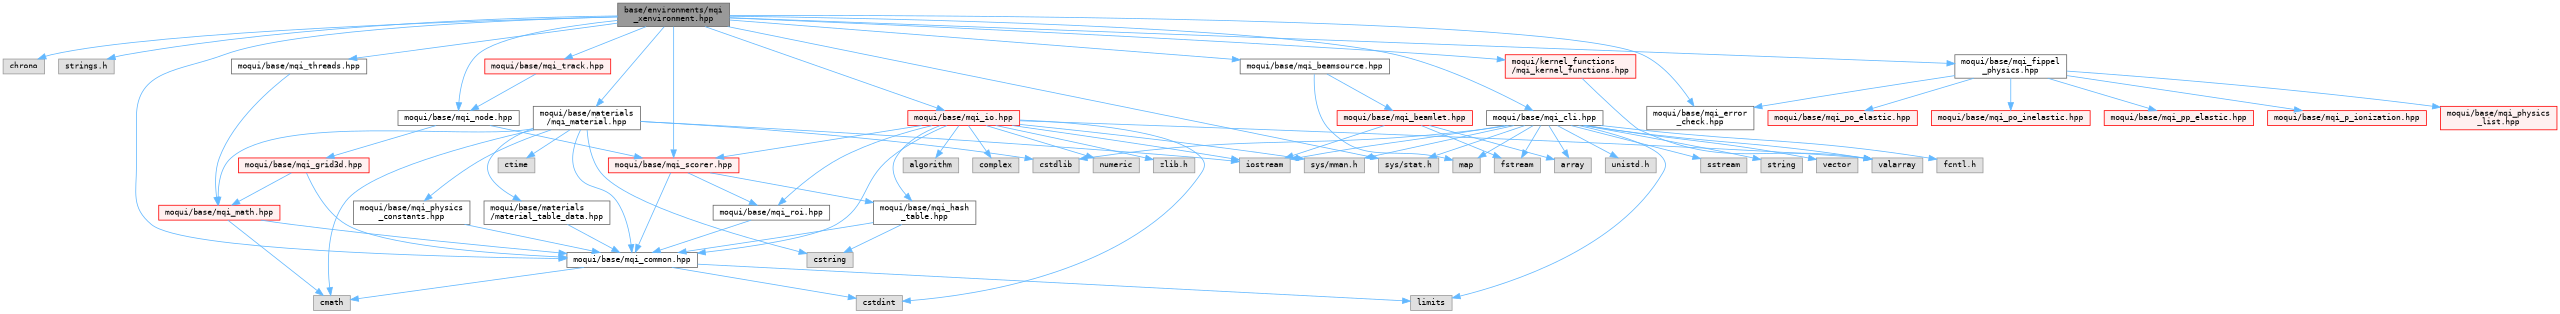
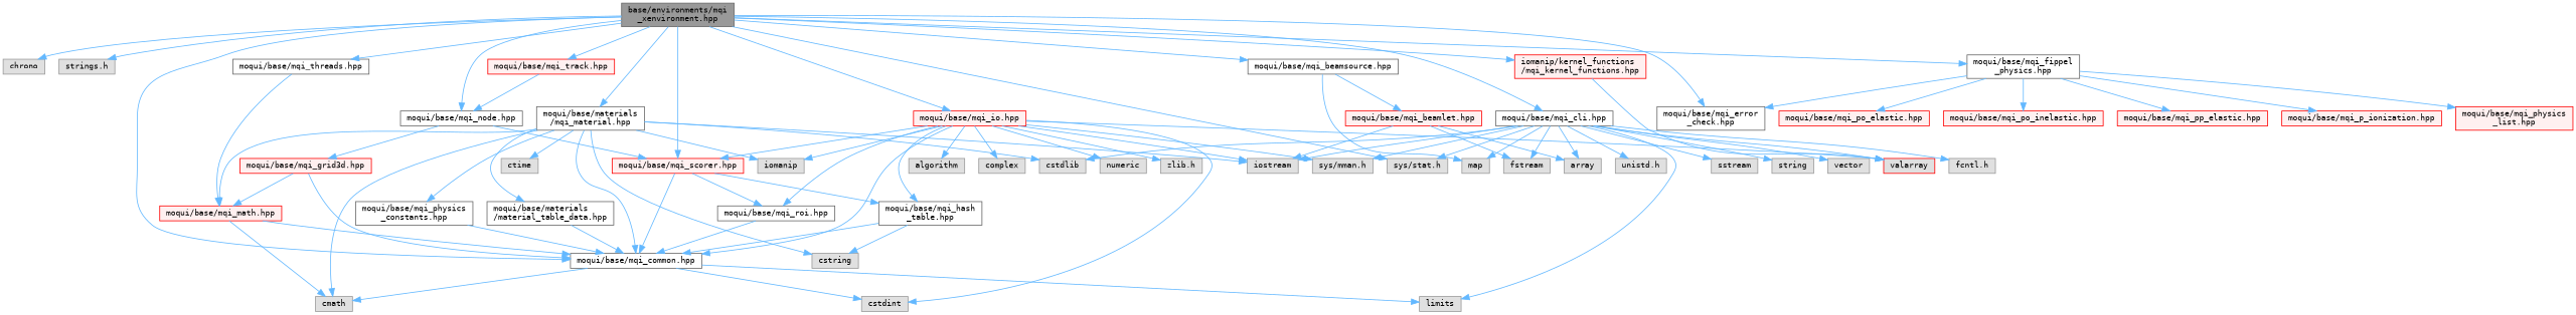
  digraph {
    fontname="DejaVu Sans Mono"
    node [color=grey60 fillcolor="#E0E0E0" fontname="DejaVu Sans Mono" fontsize=10 shape=box style=filled]
    edge [color=steelblue1 fontname="DejaVu Sans Mono" fontsize=10 labelfontname=Helvetica labelfontsize=10 style=solid]
    n1 [color=gray40 fillcolor=grey60 fontcolor=black height=0.2 label="base/environments/mqi\l_xenvironment.hpp" width=0.4]
    n2 [height=0.2 label=chrono width=0.4]
    n3 [height=0.2 label="strings.h" width=0.4]
    n4 [height=0.2 label="sys/stat.h" width=0.4]
    n5 [color=grey40 fillcolor=white height=0.2 label="moqui/base/mqi_common.hpp" width=0.4]
    n6 [color=grey40 fillcolor=white height=0.2 label="moqui/base/mqi_node.hpp" width=0.4]
    n7 [color=red fillcolor="#FFF0F0" height=0.2 label="moqui/base/mqi_scorer.hpp" width=0.4]
    n8 [color=grey40 fillcolor=white height=0.2 label="moqui/base/materials\l/mqi_material.hpp" width=0.4]
    n9 [color=grey40 fillcolor=white height=0.2 label="moqui/base/mqi_beamsource.hpp" width=0.4]
    n10 [color=grey40 fillcolor=white height=0.2 label="moqui/base/mqi_cli.hpp" width=0.4]
    n11 [color=grey40 fillcolor=white height=0.2 label="moqui/base/mqi_error\l_check.hpp" width=0.4]
    n12 [color=grey40 fillcolor=white height=0.2 label="moqui/base/mqi_fippel\l_physics.hpp" width=0.4]
    n13 [color=red fillcolor="#FFF0F0" height=0.2 label="moqui/base/mqi_io.hpp" width=0.4]
    n14 [color=grey40 fillcolor=white height=0.2 label="moqui/base/mqi_threads.hpp" width=0.4]
    n15 [color=red fillcolor="#FFF0F0" height=0.2 label="moqui/base/mqi_track.hpp" width=0.4]
-   n16 [color=red fillcolor="#FFF0F0" height=0.2 label="moqui/kernel_functions\l/mqi_kernel_functions.hpp" width=0.4]
+   n16 [color=red fillcolor="#FFF0F0" height=0.2 label="iomanip/kernel_functions\l/mqi_kernel_functions.hpp" width=0.4]
    n17 [height=0.2 label=cmath width=0.4]
    n18 [height=0.2 label=cstdint width=0.4]
    n19 [height=0.2 label=limits width=0.4]
    n20 [color=red fillcolor="#FFF0F0" height=0.2 label="moqui/base/mqi_grid3d.hpp" width=0.4]
    n21 [color=grey40 fillcolor=white height=0.2 label="moqui/base/mqi_hash\l_table.hpp" width=0.4]
    n22 [color=grey40 fillcolor=white height=0.2 label="moqui/base/mqi_roi.hpp" width=0.4]
    n23 [color=red fillcolor="#FFF0F0" height=0.2 label="moqui/base/mqi_math.hpp" width=0.4]
    n24 [height=0.2 label=cstring width=0.4]
    n25 [color=grey40 fillcolor=white height=0.2 label="moqui/base/mqi_physics\l_constants.hpp" width=0.4]
    n26 [color=grey40 fillcolor=white height=0.2 label="moqui/base/materials\l/material_table_data.hpp" width=0.4]
    n27 [height=0.2 label=cstdlib width=0.4]
    n28 [height=0.2 label=ctime width=0.4]
+   n29 [height=0.2 label=iomanip width=0.4]
    n30 [height=0.2 label=iostream width=0.4]
    n31 [height=0.2 label=map width=0.4]
    n32 [color=red fillcolor="#FFF0F0" height=0.2 label="moqui/base/mqi_beamlet.hpp" width=0.4]
    n33 [height=0.2 label=array width=0.4]
    n34 [height=0.2 label=fstream width=0.4]
    n35 [height=0.2 label=sstream width=0.4]
    n36 [height=0.2 label=string width=0.4]
-   n37 [height=0.2 label=valarray width=0.4]
+   n37 [color=red height=0.2 label=valarray width=0.4]
    n38 [height=0.2 label=vector width=0.4]
    n39 [height=0.2 label="fcntl.h" width=0.4]
    n40 [height=0.2 label="sys/mman.h" width=0.4]
    n41 [height=0.2 label="unistd.h" width=0.4]
    n42 [color=red fillcolor="#FFF0F0" height=0.2 label="moqui/base/mqi_p_ionization.hpp" width=0.4]
    n43 [color=red fillcolor="#FFF0F0" height=0.2 label="moqui/base/mqi_physics\l_list.hpp" width=0.4]
    n44 [color=red fillcolor="#FFF0F0" height=0.2 label="moqui/base/mqi_po_elastic.hpp" width=0.4]
    n45 [color=red fillcolor="#FFF0F0" height=0.2 label="moqui/base/mqi_po_inelastic.hpp" width=0.4]
    n46 [color=red fillcolor="#FFF0F0" height=0.2 label="moqui/base/mqi_pp_elastic.hpp" width=0.4]
    n47 [height=0.2 label=algorithm width=0.4]
    n48 [height=0.2 label=complex width=0.4]
    n49 [height=0.2 label=numeric width=0.4]
    n50 [height=0.2 label="zlib.h" width=0.4]
    n1 -> n2
    n1 -> n3
    n1 -> n4
    n1 -> n5
    n1 -> n6
    n1 -> n7
    n1 -> n8
    n1 -> n9
    n1 -> n10
    n1 -> n11
    n1 -> n12
    n1 -> n13
    n1 -> n14
    n1 -> n15
    n1 -> n16
    n5 -> n17
    n5 -> n18
    n5 -> n19
    n6 -> n7
    n6 -> n20
    n7 -> n5
    n7 -> n21
    n7 -> n22
    n8 -> n5
    n8 -> n17
    n8 -> n23
    n8 -> n24
    n8 -> n25
    n8 -> n26
    n8 -> n27
    n8 -> n28
+   n8 -> n29
    n8 -> n30
    n9 -> n31
    n9 -> n32
    n10 -> n4
    n10 -> n19
    n10 -> n27
    n10 -> n30
    n10 -> n31
    n10 -> n33
    n10 -> n34
    n10 -> n35
    n10 -> n36
    n10 -> n37
    n10 -> n38
    n10 -> n39
    n10 -> n40
    n10 -> n41
    n12 -> n11
    n12 -> n42
    n12 -> n43
    n12 -> n44
    n12 -> n45
    n12 -> n46
    n13 -> n5
    n13 -> n7
    n13 -> n18
    n13 -> n21
    n13 -> n22
+   n13 -> n29
    n13 -> n30
    n13 -> n37
    n13 -> n40
    n13 -> n47
    n13 -> n48
    n13 -> n49
    n13 -> n50
    n14 -> n23
    n15 -> n6
    n16 -> n37
    n20 -> n5
    n20 -> n23
    n21 -> n5
    n21 -> n24
    n22 -> n5
    n23 -> n5
    n23 -> n17
    n25 -> n5
    n26 -> n5
    n32 -> n30
    n32 -> n33
    n32 -> n34
  }
